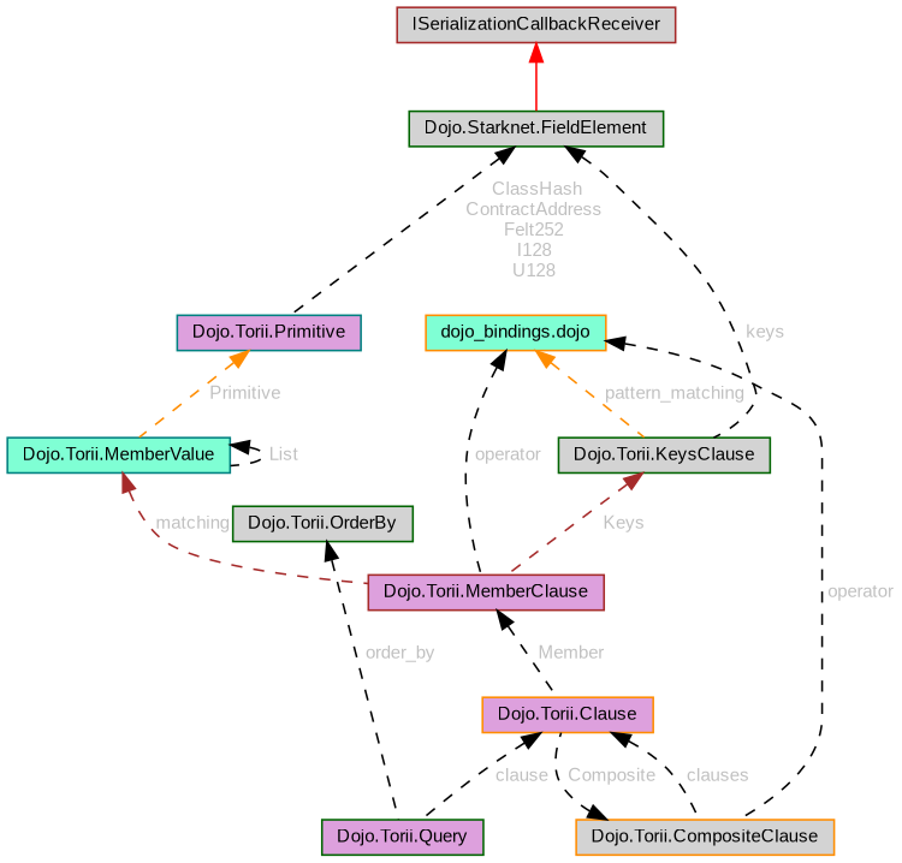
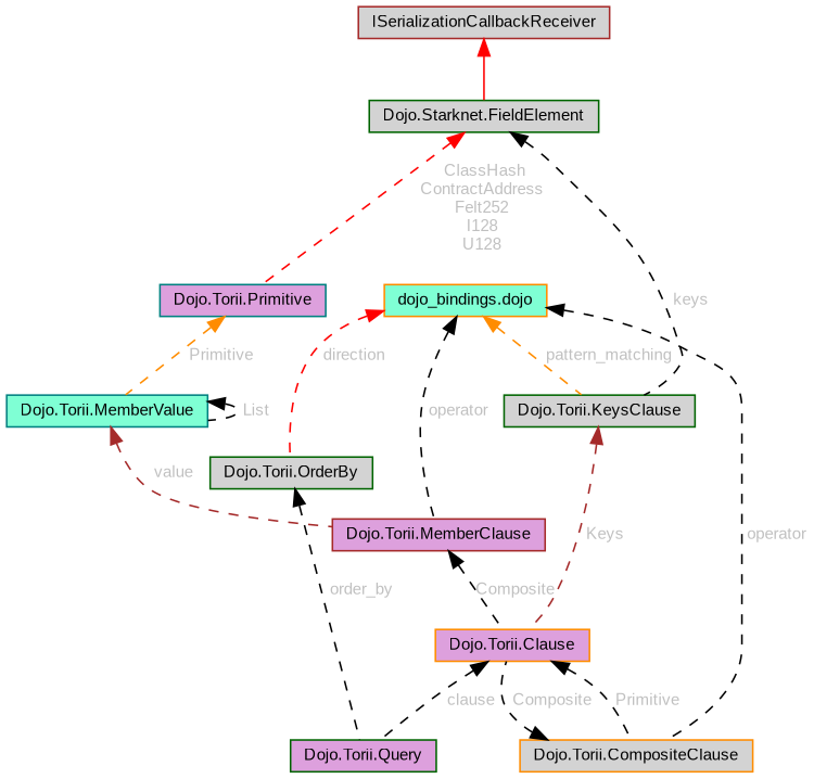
  digraph {
    fontname="Liberation Sans"
    rankdir=TB
    node [color=darkgreen fillcolor=lightgrey fontname="Liberation Sans" fontsize=10 shape=box style=filled]
    edge [color=black dir=back fontcolor=grey fontname="Liberation Sans" fontsize=10 labelfontname=Helvetica labelfontsize=10 style=dashed]
    n1 [fillcolor=plum fontcolor=black height=0.2 label="Dojo.Torii.Query" width=0.4]
    n2 [color=darkorange fillcolor=plum height=0.2 label="Dojo.Torii.Clause" width=0.4]
    n3 [color=darkorange height=0.2 label="Dojo.Torii.CompositeClause" width=0.4]
    n4 [height=0.2 label="Dojo.Torii.KeysClause" width=0.4]
    n5 [height=0.2 label="Dojo.Starknet.FieldElement" width=0.4]
    n6 [color=teal fillcolor=plum height=0.2 label="Dojo.Torii.Primitive" width=0.4]
    n7 [color=teal fillcolor=aquamarine height=0.2 label="Dojo.Torii.MemberValue" width=0.4]
    n8 [color=brown height=0.2 label=ISerializationCallbackReceiver width=0.4]
    n9 [color=darkorange fillcolor=aquamarine height=0.2 label="dojo_bindings.dojo" width=0.4]
    n10 [color=brown fillcolor=plum height=0.2 label="Dojo.Torii.MemberClause" width=0.4]
    n11 [height=0.2 label="Dojo.Torii.OrderBy" width=0.4]
    n2 -> n1 [label=" clause"]
-   n2 -> n3 [label=" clauses"]
+   n2 -> n3 [label=" Primitive"]
    n3 -> n2 [label=" Composite"]
-   n4 -> n10 [color=brown label=" Keys"]
+   n4 -> n2 [color=brown label=" Keys"]
    n5 -> n4 [label=" keys"]
-   n5 -> n6 [label=" ClassHash\nContractAddress\nFelt252\nI128\nU128"]
+   n5 -> n6 [color=red label=" ClassHash\nContractAddress\nFelt252\nI128\nU128"]
    n6 -> n7 [color=darkorange label=" Primitive"]
    n7 -> n7 [label=" List"]
-   n7 -> n10 [color=brown label=" matching"]
+   n7 -> n10 [color=brown label=" value"]
    n8 -> n5 [color=red style=solid fontcolor=""]
    n9 -> n3 [label=" operator"]
    n9 -> n4 [color=darkorange label=" pattern_matching"]
    n9 -> n10 [label=" operator"]
-   n10 -> n2 [label=" Member"]
+   n9 -> n11 [color=red label=" direction"]
+   n10 -> n2 [label=" Composite"]
    n11 -> n1 [label=" order_by"]
  }
